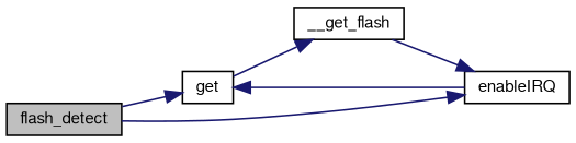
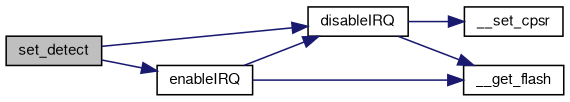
  digraph {
    rankdir=LR
    node [color=black fillcolor=white fontname=FreeSans fontsize=10 shape=record style=filled]
    edge [color=midnightblue fontname=FreeSans fontsize=10 labelfontname=FreeSans labelfontsize=10 style=solid]
-   n1 [fillcolor=grey75 fontcolor=black height=0.2 label=flash_detect width=0.4]
-   n2 [height=0.2 label=get width=0.4]
+   n1 [fillcolor=grey75 fontcolor=black height=0.2 label=set_detect width=0.4]
+   n2 [height=0.2 label=disableIRQ width=0.4]
    n3 [height=0.2 label=enableIRQ width=0.4]
    n4 [height=0.2 label=__get_flash width=0.4]
+   n5 [height=0.2 label=__set_cpsr width=0.4]
    n1 -> n2
    n1 -> n3
    n2 -> n4
+   n2 -> n5
    n3 -> n2
-   n4 -> n3
+   n3 -> n4
  }
